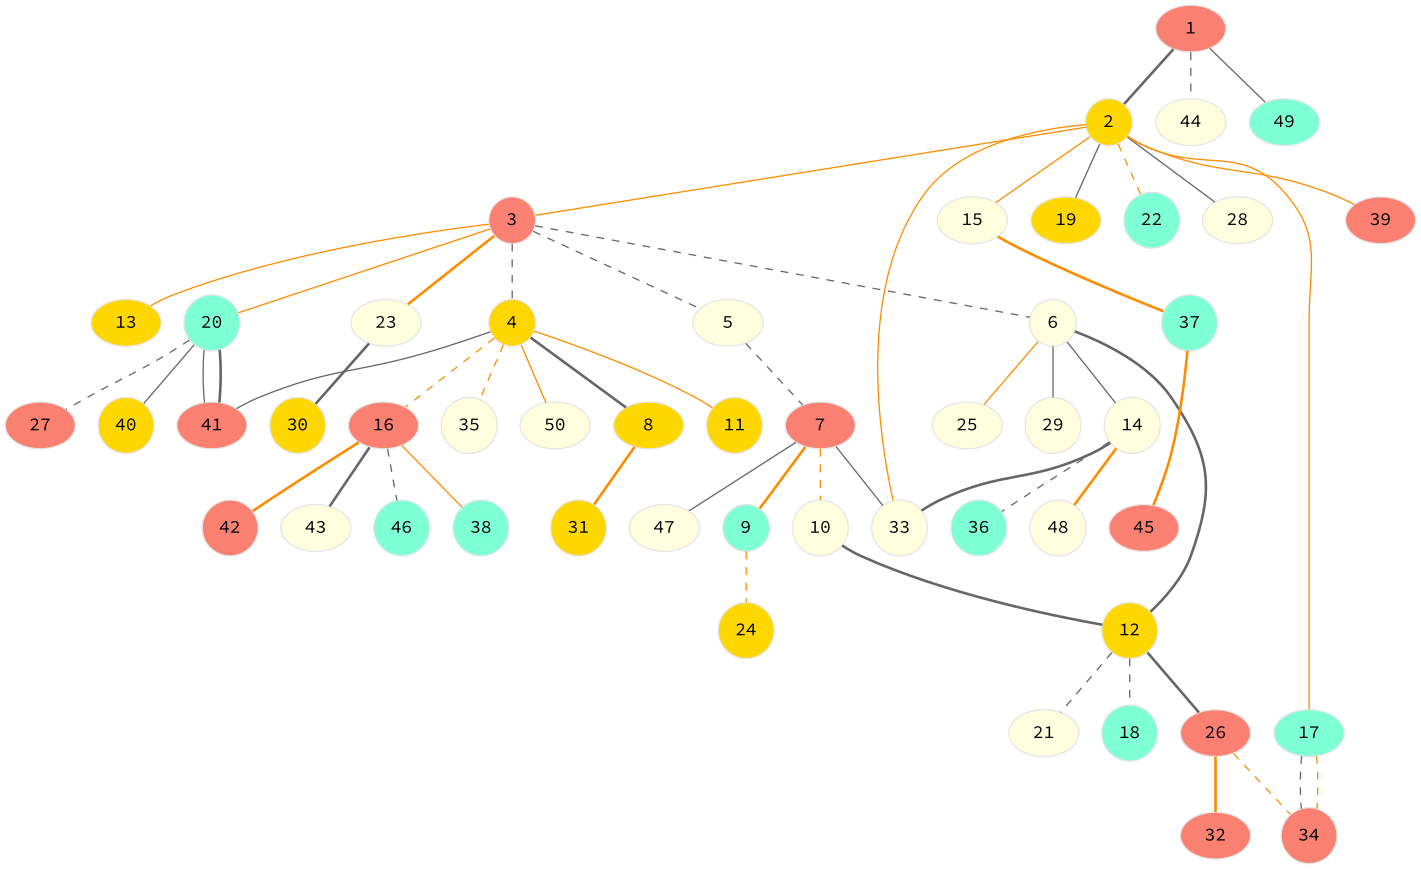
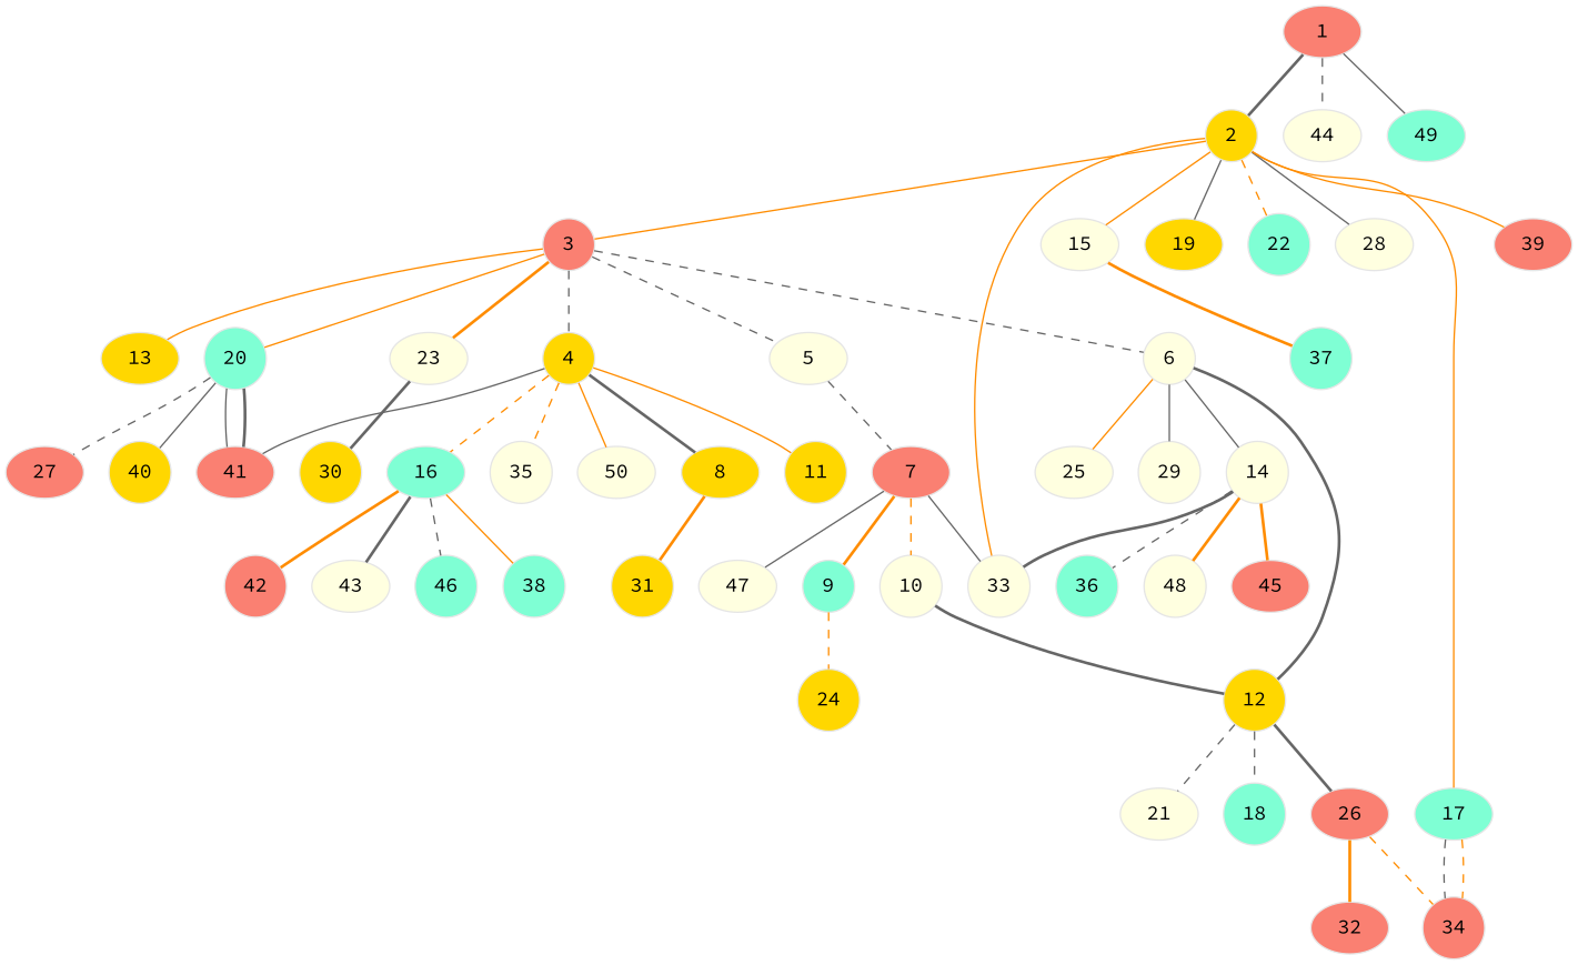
  graph {
    fontname="Source Code Pro"
    node [color=gray90 fillcolor=lightyellow fontname="Source Code Pro" shape=circle style=filled]
    edge [color=gray40 fontname="Source Code Pro" style=solid]
    1 [fillcolor=salmon shape=ellipse]
    2 [fillcolor=gold]
    44 [shape=ellipse]
    49 [fillcolor=aquamarine shape=ellipse]
    3 [fillcolor=salmon]
    15 [shape=ellipse]
    17 [fillcolor=aquamarine shape=ellipse]
    19 [fillcolor=gold shape=ellipse]
    22 [fillcolor=aquamarine]
    28 [shape=ellipse]
    33
    39 [fillcolor=salmon shape=ellipse]
    4 [fillcolor=gold]
    5 [shape=ellipse]
    6
    13 [fillcolor=gold shape=ellipse]
    20 [fillcolor=aquamarine]
    23 [shape=ellipse]
    37 [fillcolor=aquamarine]
    34 [fillcolor=salmon]
    8 [fillcolor=gold shape=ellipse]
    11 [fillcolor=gold]
-   16 [fillcolor=salmon shape=ellipse]
+   16 [fillcolor=aquamarine shape=ellipse]
    35
    41 [fillcolor=salmon shape=ellipse]
    50 [shape=ellipse]
    7 [fillcolor=salmon shape=ellipse]
    12 [fillcolor=gold]
    14
    25 [shape=ellipse]
    29
    27 [fillcolor=salmon shape=ellipse]
    40 [fillcolor=gold]
    30 [fillcolor=gold]
    31 [fillcolor=gold]
    38 [fillcolor=aquamarine]
    42 [fillcolor=salmon]
    43 [shape=ellipse]
    46 [fillcolor=aquamarine]
    9 [fillcolor=aquamarine]
    10
    47 [shape=ellipse]
    18 [fillcolor=aquamarine]
    21 [shape=ellipse]
    26 [fillcolor=salmon shape=ellipse]
    36 [fillcolor=aquamarine]
    48
    24 [fillcolor=gold]
    32 [fillcolor=salmon shape=ellipse]
    45 [fillcolor=salmon shape=ellipse]
    1 -- 2 [style=bold]
    1 -- 44 [style=dashed]
    1 -- 49
    2 -- 3 [color=darkorange]
    2 -- 15 [color=darkorange]
    2 -- 17 [color=darkorange]
    2 -- 19
    2 -- 22 [color=darkorange style=dashed]
    2 -- 28
    2 -- 33 [color=darkorange]
    2 -- 39 [color=darkorange]
    3 -- 4 [style=dashed]
    3 -- 5 [style=dashed]
    3 -- 6 [style=dashed]
    3 -- 13 [color=darkorange]
    3 -- 20 [color=darkorange]
    3 -- 23 [color=darkorange style=bold]
    15 -- 37 [color=darkorange style=bold]
    17 -- 34 [style=dashed]
    17 -- 34 [color=darkorange style=dashed]
    4 -- 8 [style=bold]
    4 -- 11 [color=darkorange]
    4 -- 16 [color=darkorange style=dashed]
    4 -- 35 [color=darkorange style=dashed]
    4 -- 41
    4 -- 50 [color=darkorange]
    5 -- 7 [style=dashed]
    6 -- 12 [style=bold]
    6 -- 14
    6 -- 25 [color=darkorange]
    6 -- 29
    20 -- 41
    20 -- 41 [style=bold]
    20 -- 27 [style=dashed]
    20 -- 40
    23 -- 30 [style=bold]
-   37 -- 45 [color=darkorange style=bold]
+   14 -- 45 [color=darkorange style=bold]
    8 -- 31 [color=darkorange style=bold]
    16 -- 38 [color=darkorange]
    16 -- 42 [color=darkorange style=bold]
    16 -- 43 [style=bold]
    16 -- 46 [style=dashed]
    7 -- 33
    7 -- 9 [color=darkorange style=bold]
    7 -- 10 [color=darkorange style=dashed]
    7 -- 47
    12 -- 18 [style=dashed]
    12 -- 21 [style=dashed]
    12 -- 26 [style=bold]
    14 -- 33 [style=bold]
    14 -- 36 [style=dashed]
    14 -- 48 [color=darkorange style=bold]
    9 -- 24 [color=darkorange style=dashed]
    10 -- 12 [style=bold]
    26 -- 34 [color=darkorange style=dashed]
    26 -- 32 [color=darkorange style=bold]
  }
